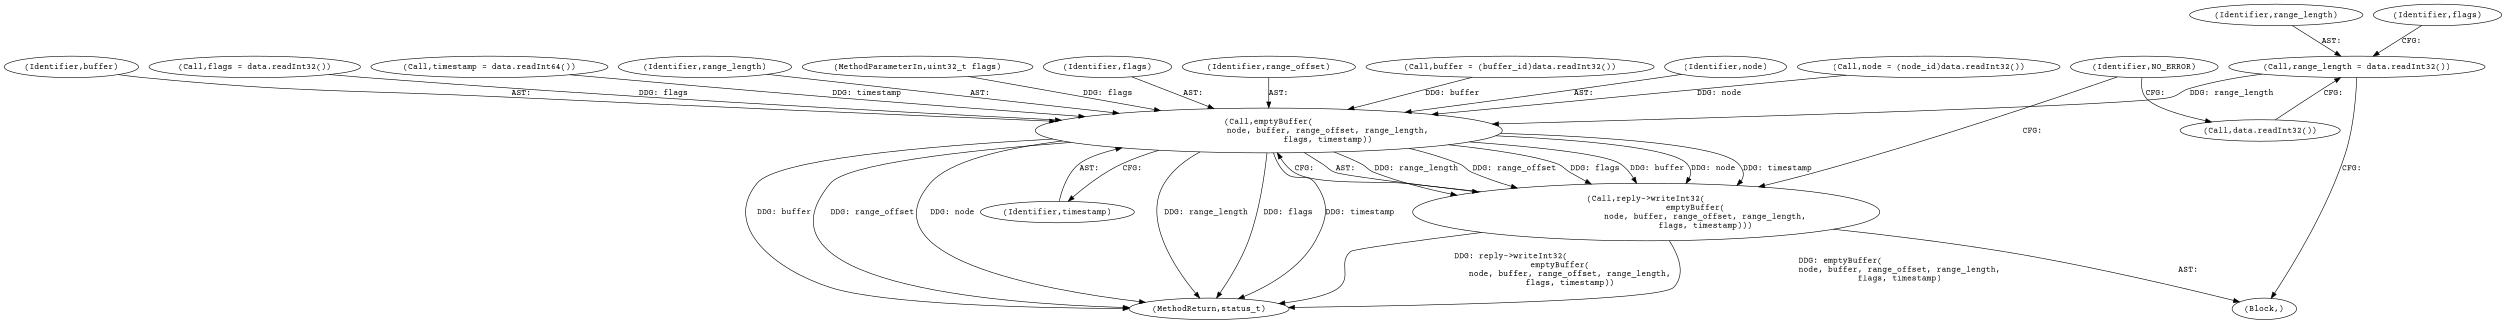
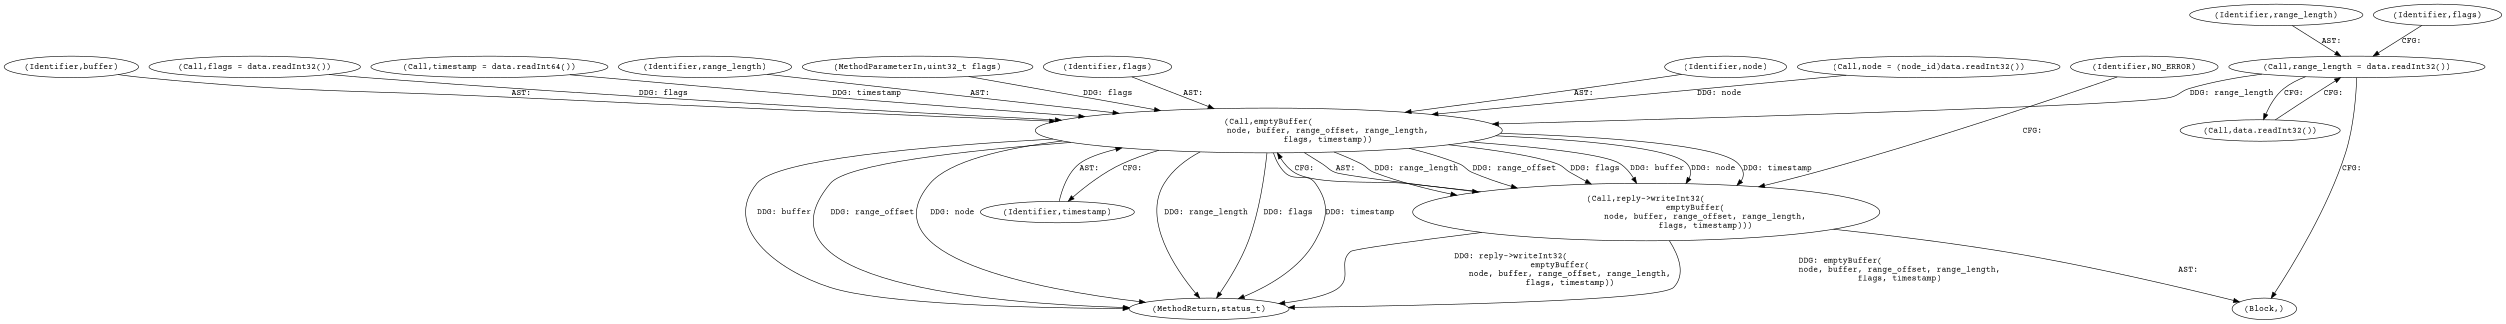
  digraph {
    fontname="Courier Prime"
    node [fontname="Courier Prime"]
    edge [fontname="Courier Prime"]
    n1 [label="(Call,range_length = data.readInt32())"]
    n2 [label="(Call,emptyBuffer(\n                        node, buffer, range_offset, range_length,\n                        flags, timestamp))"]
    n3 [label="(Block,)"]
    n4 [label="(Call,data.readInt32())"]
    n5 [label="(Call,reply->writeInt32(\n                    emptyBuffer(\n                        node, buffer, range_offset, range_length,\n                        flags, timestamp)))"]
    n6 [label="(Identifier,timestamp)"]
    n7 [label="(MethodReturn,status_t)"]
-   n8 [label="(Identifier,range_offset)"]
-   n9 [label="(Call,buffer = (buffer_id)data.readInt32())"]
    n10 [label="(Identifier,NO_ERROR)"]
    n11 [label="(Identifier,node)"]
    n12 [label="(Call,node = (node_id)data.readInt32())"]
    n13 [label="(Identifier,buffer)"]
    n14 [label="(Call,flags = data.readInt32())"]
    n15 [label="(Identifier,range_length)"]
    n16 [label="(Call,timestamp = data.readInt64())"]
    n17 [label="(Identifier,range_length)"]
    n18 [label="(MethodParameterIn,uint32_t flags)"]
    n19 [label="(Identifier,flags)"]
    n20 [label="(Identifier,flags)"]
    n1 -> n2 [label="DDG: range_length"]
    n1 -> n3 [label="CFG: "]
-   n10 -> n4 [label="CFG: "]
+   n1 -> n4 [label="CFG: "]
    n2 -> n5 [label="AST: "]
    n2 -> n5 [label="DDG: range_length"]
    n2 -> n5 [label="DDG: range_offset"]
    n2 -> n5 [label="DDG: flags"]
    n2 -> n5 [label="DDG: buffer"]
    n2 -> n5 [label="DDG: node"]
    n2 -> n5 [label="DDG: timestamp"]
    n2 -> n6 [label="CFG: "]
    n2 -> n7 [label="DDG: node"]
    n2 -> n7 [label="DDG: range_offset"]
    n2 -> n7 [label="DDG: range_length"]
    n2 -> n7 [label="DDG: flags"]
    n2 -> n7 [label="DDG: timestamp"]
    n2 -> n7 [label="DDG: buffer"]
    n4 -> n1 [label="CFG: "]
    n5 -> n2 [label="CFG: "]
    n5 -> n3 [label="AST: "]
    n5 -> n7 [label="DDG: emptyBuffer(\n                        node, buffer, range_offset, range_length,\n                        flags, timestamp)"]
    n5 -> n7 [label="DDG: reply->writeInt32(\n                    emptyBuffer(\n                        node, buffer, range_offset, range_length,\n                        flags, timestamp))"]
    n6 -> n2 [label="AST: "]
-   n8 -> n2 [label="AST: "]
-   n9 -> n2 [label="DDG: buffer"]
    n10 -> n5 [label="CFG: "]
    n11 -> n2 [label="AST: "]
    n12 -> n2 [label="DDG: node"]
    n13 -> n2 [label="AST: "]
    n14 -> n2 [label="DDG: flags"]
    n15 -> n1 [label="AST: "]
    n16 -> n2 [label="DDG: timestamp"]
    n17 -> n2 [label="AST: "]
    n18 -> n2 [label="DDG: flags"]
    n19 -> n1 [label="CFG: "]
    n20 -> n2 [label="AST: "]
  }
